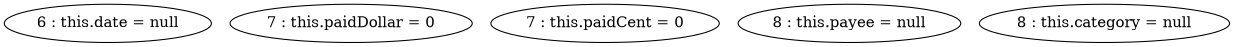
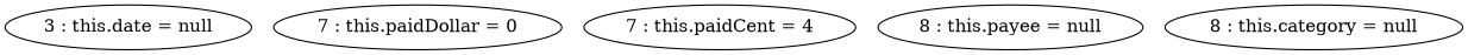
  digraph {
-   "6 : this.date = null"
+   "6 : this.date = null" [label="3 : this.date = null"]
    "7 : this.paidDollar = 0"
-   "7 : this.paidCent = 0"
+   "7 : this.paidCent = 0" [label="7 : this.paidCent = 4"]
    "8 : this.payee = null"
    "8 : this.category = null"
  }
